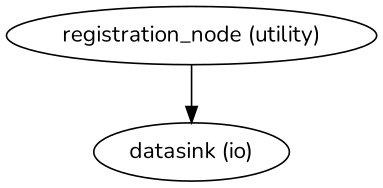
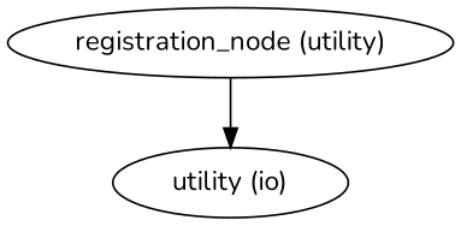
  strict digraph {
    fontname=Nunito
    node [fontname=Nunito]
    "registration_node (utility)"
-   "datasink (io)"
+   "datasink (io)" [label="utility (io)"]
    "registration_node (utility)" -> "datasink (io)" [fontname=Nunito]
  }
